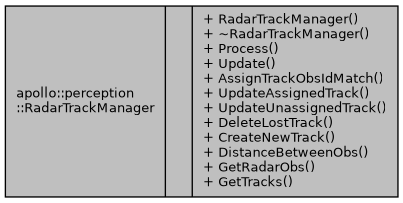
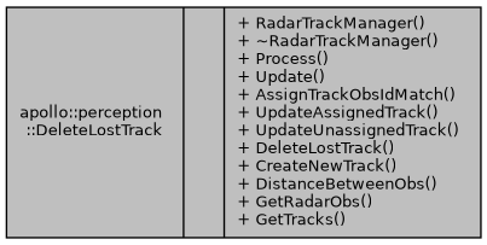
  digraph {
    rankdir=LR
-   n1 [color=black fillcolor=grey75 fontcolor=black fontname=Helvetica fontsize=10 height=0.2 label="{apollo::perception\l::RadarTrackManager\n||+ RadarTrackManager()\l+ ~RadarTrackManager()\l+ Process()\l+ Update()\l+ AssignTrackObsIdMatch()\l+ UpdateAssignedTrack()\l+ UpdateUnassignedTrack()\l+ DeleteLostTrack()\l+ CreateNewTrack()\l+ DistanceBetweenObs()\l+ GetRadarObs()\l+ GetTracks()\l}" shape=record style=filled width=0.4]
+   n1 [color=black fillcolor=grey75 fontcolor=black fontname=Helvetica fontsize=10 height=0.2 label="{apollo::perception\l::DeleteLostTrack\n||+ RadarTrackManager()\l+ ~RadarTrackManager()\l+ Process()\l+ Update()\l+ AssignTrackObsIdMatch()\l+ UpdateAssignedTrack()\l+ UpdateUnassignedTrack()\l+ DeleteLostTrack()\l+ CreateNewTrack()\l+ DistanceBetweenObs()\l+ GetRadarObs()\l+ GetTracks()\l}" shape=record style=filled width=0.4]
  }
